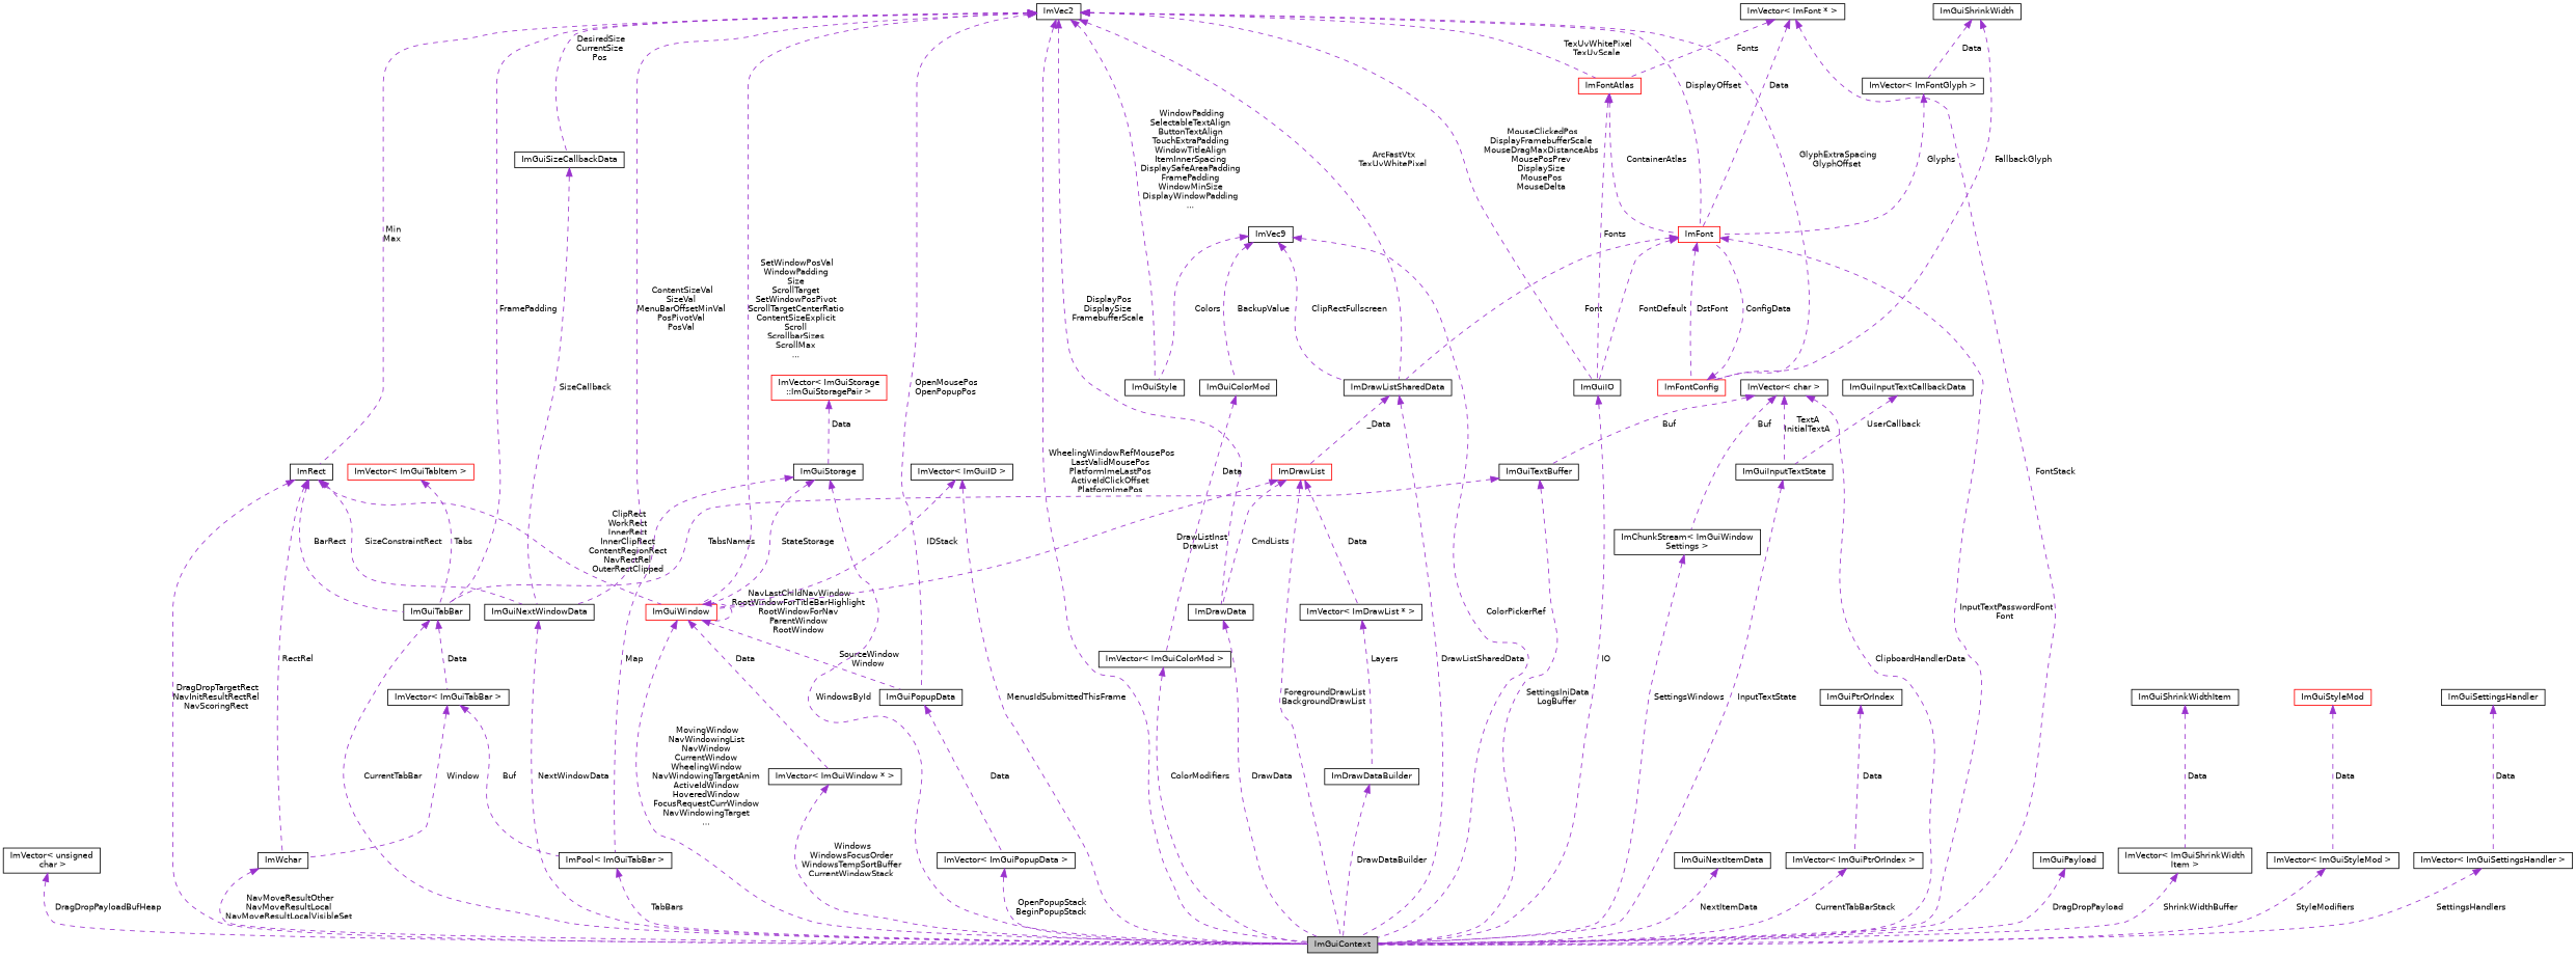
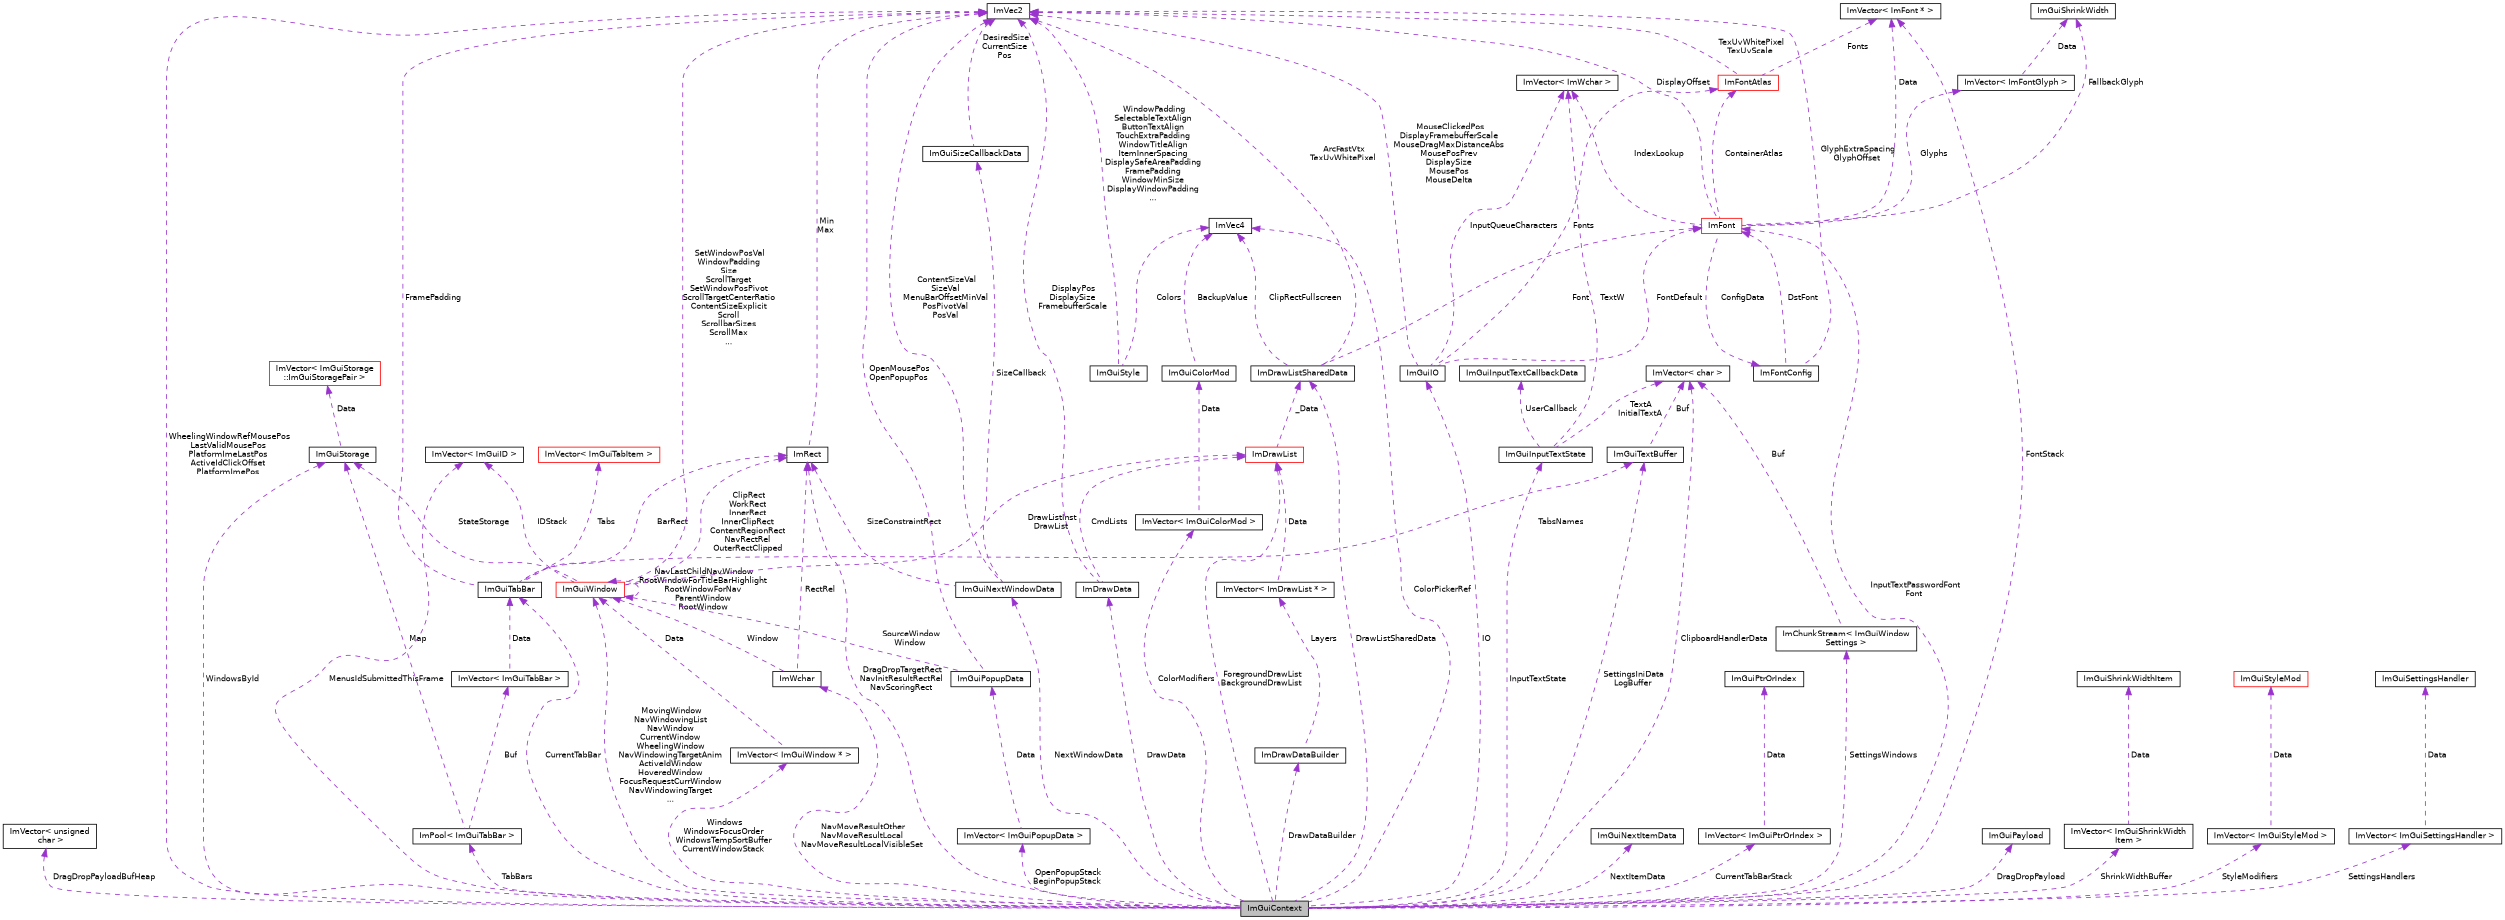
  digraph {
    node [color=black fillcolor=white fontname=Helvetica fontsize=10 shape=record style=filled]
    edge [color=darkorchid3 dir=back fontname=Helvetica fontsize=10 labelfontname=Helvetica labelfontsize=10 style=dashed]
    n1 [fillcolor=grey75 fontcolor=black height=0.2 label=ImGuiContext width=0.4]
    n2 [height=0.2 label="ImVector\< unsigned\l char \>" width=0.4]
    n3 [height=0.2 label=ImWchar width=0.4]
    n4 [height=0.2 label=ImRect width=0.4]
    n5 [color=red height=0.2 label=ImGuiWindow width=0.4]
    n6 [height=0.2 label=ImGuiTabBar width=0.4]
    n7 [height=0.2 label=ImGuiNextWindowData width=0.4]
    n8 [height=0.2 label=ImGuiPopupData width=0.4]
    n9 [height=0.2 label="ImVector\< ImGuiWindow * \>" width=0.4]
    n10 [height=0.2 label="ImVector\< ImGuiTabBar \>" width=0.4]
    n11 [height=0.2 label=ImVec2 width=0.4]
    n12 [height=0.2 label=ImDrawListSharedData width=0.4]
    n13 [color=red height=0.2 label=ImFont width=0.4]
-   n14 [color=red height=0.2 label=ImFontConfig width=0.4]
+   n14 [height=0.2 label=ImFontConfig width=0.4]
    n15 [color=red height=0.2 label=ImFontAtlas width=0.4]
    n16 [height=0.2 label=ImGuiIO width=0.4]
    n17 [height=0.2 label=ImGuiStyle width=0.4]
    n18 [height=0.2 label=ImGuiSizeCallbackData width=0.4]
    n19 [height=0.2 label=ImDrawData width=0.4]
    n20 [color=red height=0.2 label=ImDrawList width=0.4]
    n21 [height=0.2 label="ImVector\< ImGuiPopupData \>" width=0.4]
    n22 [height=0.2 label=ImGuiStorage width=0.4]
    n23 [height=0.2 label="ImPool\< ImGuiTabBar \>" width=0.4]
    n24 [color=red height=0.2 label="ImVector\< ImGuiStorage\l::ImGuiStoragePair \>" width=0.4]
    n25 [height=0.2 label="ImVector\< ImGuiID \>" width=0.4]
    n26 [height=0.2 label="ImVector\< ImDrawList * \>" width=0.4]
    n27 [height=0.2 label=ImDrawDataBuilder width=0.4]
-   n28 [height=0.2 label=ImVec9 width=0.4]
+   n28 [height=0.2 label=ImVec4 width=0.4]
    n29 [height=0.2 label=ImGuiColorMod width=0.4]
    n30 [height=0.2 label="ImVector\< ImGuiColorMod \>" width=0.4]
    n31 [height=0.2 label="ImVector\< ImFont * \>" width=0.4]
    n32 [height=0.2 label="ImVector\< ImFontGlyph \>" width=0.4]
    n33 [height=0.2 label=ImGuiShrinkWidth width=0.4]
+   n34 [height=0.2 label="ImVector\< ImWchar \>" width=0.4]
    n35 [height=0.2 label=ImGuiInputTextState width=0.4]
    n36 [height=0.2 label=ImGuiNextItemData width=0.4]
    n37 [height=0.2 label="ImVector\< ImGuiPtrOrIndex \>" width=0.4]
    n38 [height=0.2 label=ImGuiPtrOrIndex width=0.4]
    n39 [height=0.2 label=ImGuiInputTextCallbackData width=0.4]
    n40 [height=0.2 label="ImVector\< char \>" width=0.4]
    n41 [height=0.2 label=ImGuiTextBuffer width=0.4]
    n42 [height=0.2 label="ImChunkStream\< ImGuiWindow\lSettings \>" width=0.4]
    n43 [color=red height=0.2 label="ImVector\< ImGuiTabItem \>" width=0.4]
    n44 [height=0.2 label=ImGuiPayload width=0.4]
    n45 [height=0.2 label="ImVector\< ImGuiShrinkWidth\lItem \>" width=0.4]
    n46 [height=0.2 label=ImGuiShrinkWidthItem width=0.4]
    n47 [height=0.2 label="ImVector\< ImGuiStyleMod \>" width=0.4]
    n48 [color=red height=0.2 label=ImGuiStyleMod width=0.4]
    n49 [height=0.2 label="ImVector\< ImGuiSettingsHandler \>" width=0.4]
    n50 [height=0.2 label=ImGuiSettingsHandler width=0.4]
    n2 -> n1 [label=" DragDropPayloadBufHeap"]
    n3 -> n1 [label=" NavMoveResultOther\nNavMoveResultLocal\nNavMoveResultLocalVisibleSet"]
    n4 -> n1 [label=" DragDropTargetRect\nNavInitResultRectRel\nNavScoringRect"]
    n4 -> n3 [label=" RectRel"]
    n4 -> n5 [label=" ClipRect\nWorkRect\nInnerRect\nInnerClipRect\nContentRegionRect\nNavRectRel\nOuterRectClipped"]
    n4 -> n6 [label=" BarRect"]
    n4 -> n7 [label=" SizeConstraintRect"]
    n5 -> n1 [label=" MovingWindow\nNavWindowingList\nNavWindow\nCurrentWindow\nWheelingWindow\nNavWindowingTargetAnim\nActiveIdWindow\nHoveredWindow\nFocusRequestCurrWindow\nNavWindowingTarget\n..."]
-   n10 -> n3 [label=" Window"]
+   n5 -> n3 [label=" Window"]
    n5 -> n5 [label=" NavLastChildNavWindow\nRootWindowForTitleBarHighlight\nRootWindowForNav\nParentWindow\nRootWindow"]
    n5 -> n8 [label=" SourceWindow\nWindow"]
    n5 -> n9 [label=" Data"]
    n6 -> n1 [label=" CurrentTabBar"]
    n6 -> n10 [label=" Data"]
    n7 -> n1 [label=" NextWindowData"]
    n8 -> n21 [label=" Data"]
    n9 -> n1 [label=" Windows\nWindowsFocusOrder\nWindowsTempSortBuffer\nCurrentWindowStack"]
    n10 -> n23 [label=" Buf"]
    n11 -> n1 [label=" WheelingWindowRefMousePos\nLastValidMousePos\nPlatformImeLastPos\nActiveIdClickOffset\nPlatformImePos"]
    n11 -> n4 [label=" Min\nMax"]
    n11 -> n5 [label=" SetWindowPosVal\nWindowPadding\nSize\nScrollTarget\nSetWindowPosPivot\nScrollTargetCenterRatio\nContentSizeExplicit\nScroll\nScrollbarSizes\nScrollMax\n..."]
    n11 -> n6 [label=" FramePadding"]
    n11 -> n7 [label=" ContentSizeVal\nSizeVal\nMenuBarOffsetMinVal\nPosPivotVal\nPosVal"]
    n11 -> n8 [label=" OpenMousePos\nOpenPopupPos"]
    n11 -> n12 [label=" ArcFastVtx\nTexUvWhitePixel"]
    n11 -> n13 [label=" DisplayOffset"]
    n11 -> n14 [label=" GlyphExtraSpacing\nGlyphOffset"]
    n11 -> n15 [label=" TexUvWhitePixel\nTexUvScale"]
    n11 -> n16 [label=" MouseClickedPos\nDisplayFramebufferScale\nMouseDragMaxDistanceAbs\nMousePosPrev\nDisplaySize\nMousePos\nMouseDelta"]
    n11 -> n17 [label=" WindowPadding\nSelectableTextAlign\nButtonTextAlign\nTouchExtraPadding\nWindowTitleAlign\nItemInnerSpacing\nDisplaySafeAreaPadding\nFramePadding\nWindowMinSize\nDisplayWindowPadding\n..."]
    n11 -> n18 [label=" DesiredSize\nCurrentSize\nPos"]
    n11 -> n19 [label=" DisplayPos\nDisplaySize\nFramebufferScale"]
    n12 -> n1 [label=" DrawListSharedData"]
    n12 -> n20 [label=" _Data"]
    n13 -> n1 [label=" InputTextPasswordFont\nFont"]
    n13 -> n12 [label=" Font"]
    n13 -> n14 [label=" DstFont"]
    n13 -> n16 [label=" FontDefault"]
    n14 -> n13 [label=" ConfigData"]
    n15 -> n13 [label=" ContainerAtlas"]
    n15 -> n16 [label=" Fonts"]
    n16 -> n1 [label=" IO"]
    n18 -> n7 [label=" SizeCallback"]
    n19 -> n1 [label=" DrawData"]
    n20 -> n1 [label=" ForegroundDrawList\nBackgroundDrawList"]
    n20 -> n5 [label=" DrawListInst\nDrawList"]
    n20 -> n19 [label=" CmdLists"]
    n20 -> n26 [label=" Data"]
    n21 -> n1 [label=" OpenPopupStack\nBeginPopupStack"]
    n22 -> n1 [label=" WindowsById"]
    n22 -> n5 [label=" StateStorage"]
    n22 -> n23 [label=" Map"]
    n23 -> n1 [label=" TabBars"]
    n24 -> n22 [label=" Data"]
    n25 -> n1 [label=" MenusIdSubmittedThisFrame"]
    n25 -> n5 [label=" IDStack"]
    n26 -> n27 [label=" Layers"]
    n27 -> n1 [label=" DrawDataBuilder"]
    n28 -> n1 [label=" ColorPickerRef"]
    n28 -> n12 [label=" ClipRectFullscreen"]
    n28 -> n17 [label=" Colors"]
    n28 -> n29 [label=" BackupValue"]
    n29 -> n30 [label=" Data"]
    n30 -> n1 [label=" ColorModifiers"]
    n31 -> n1 [label=" FontStack"]
    n31 -> n13 [label=" Data"]
    n31 -> n15 [label=" Fonts"]
    n32 -> n13 [label=" Glyphs"]
-   n33 -> n14 [label=" FallbackGlyph"]
+   n33 -> n13 [label=" FallbackGlyph"]
    n33 -> n32 [label=" Data"]
+   n34 -> n13 [label=" IndexLookup"]
+   n34 -> n16 [label=" InputQueueCharacters"]
+   n34 -> n35 [label=" TextW"]
    n35 -> n1 [label=" InputTextState"]
    n36 -> n1 [label=" NextItemData"]
    n37 -> n1 [label=" CurrentTabBarStack"]
    n38 -> n37 [label=" Data"]
    n39 -> n35 [label=" UserCallback"]
    n40 -> n1 [label=" ClipboardHandlerData"]
    n40 -> n35 [label=" TextA\nInitialTextA"]
    n40 -> n41 [label=" Buf"]
    n40 -> n42 [label=" Buf"]
    n41 -> n1 [label=" SettingsIniData\nLogBuffer"]
    n41 -> n6 [label=" TabsNames"]
    n42 -> n1 [label=" SettingsWindows"]
    n43 -> n6 [label=" Tabs"]
    n44 -> n1 [label=" DragDropPayload"]
    n45 -> n1 [label=" ShrinkWidthBuffer"]
    n46 -> n45 [label=" Data"]
    n47 -> n1 [label=" StyleModifiers"]
    n48 -> n47 [label=" Data"]
    n49 -> n1 [label=" SettingsHandlers"]
    n50 -> n49 [label=" Data"]
  }
